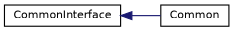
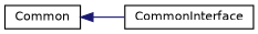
  digraph {
    rankdir=LR
    node [color=black fillcolor=white fontname=Helvetica fontsize=10 shape=record style=filled]
    n1 [height=0.2 label=CommonInterface width=0.4]
    n2 [height=0.2 label=Common width=0.4]
-   n1 -> n2 [color=midnightblue dir=back fontname=Helvetica fontsize=10 labelfontname=Helvetica labelfontsize=10 style=solid]
+   n2 -> n1 [color=midnightblue dir=back fontname=Helvetica fontsize=10 labelfontname=Helvetica labelfontsize=10 style=solid]
  }
